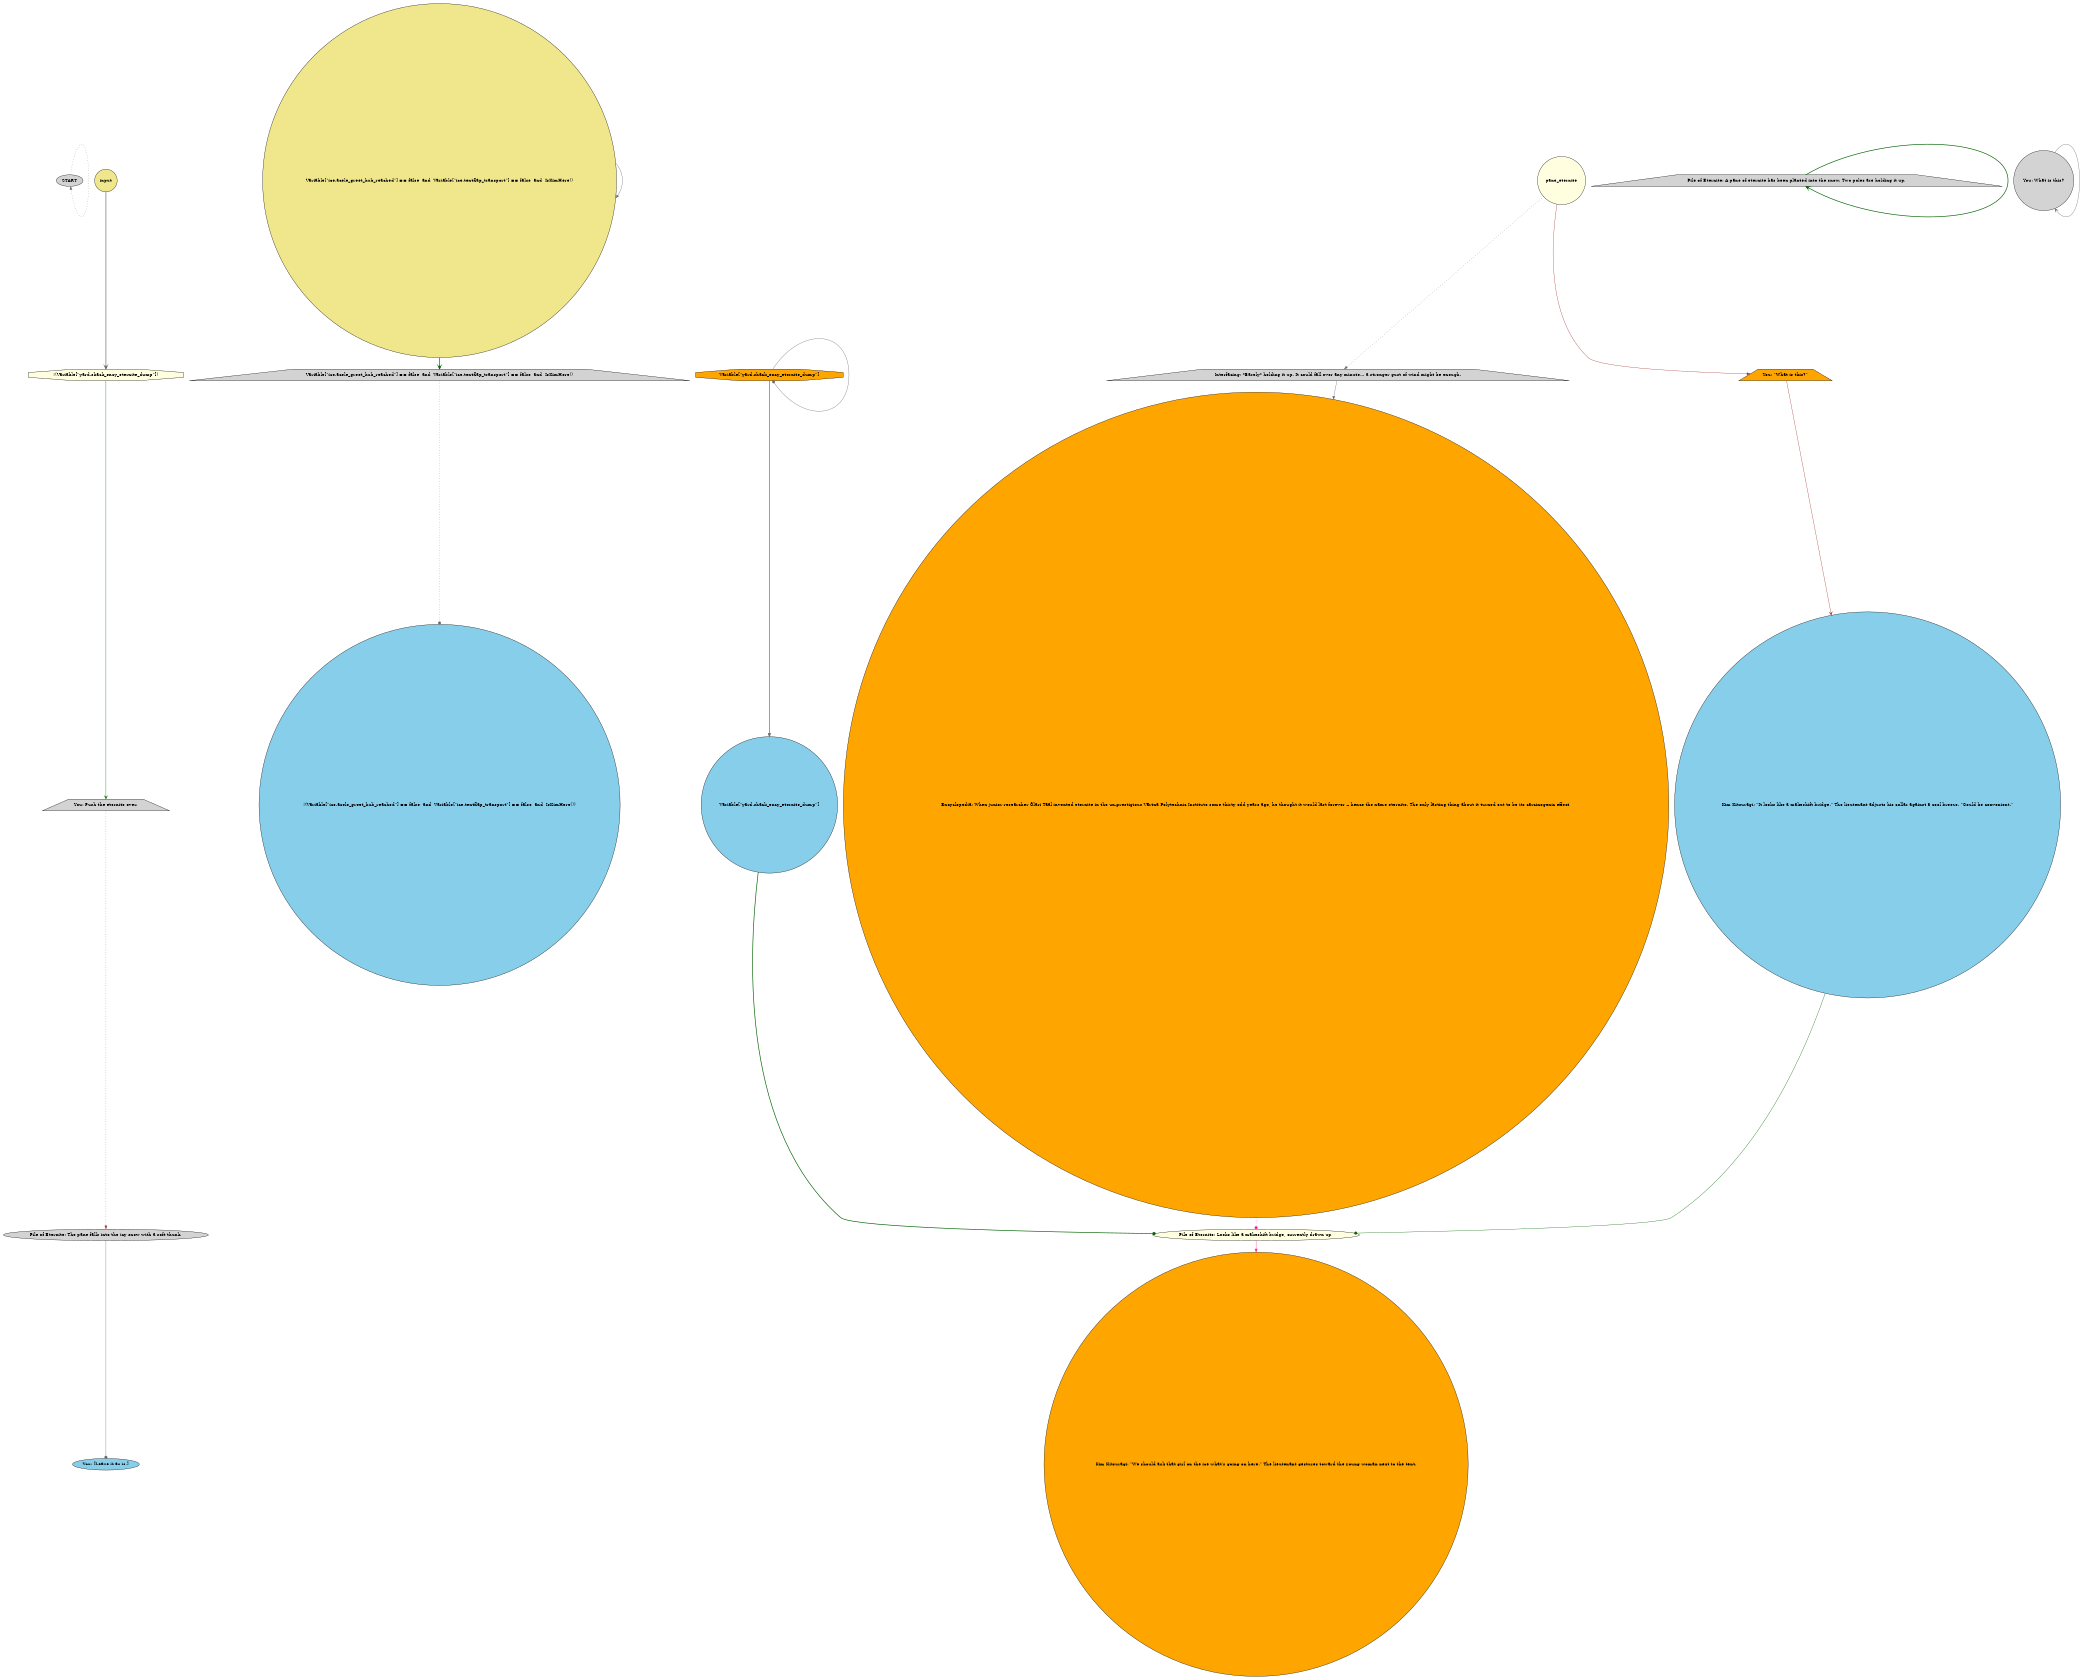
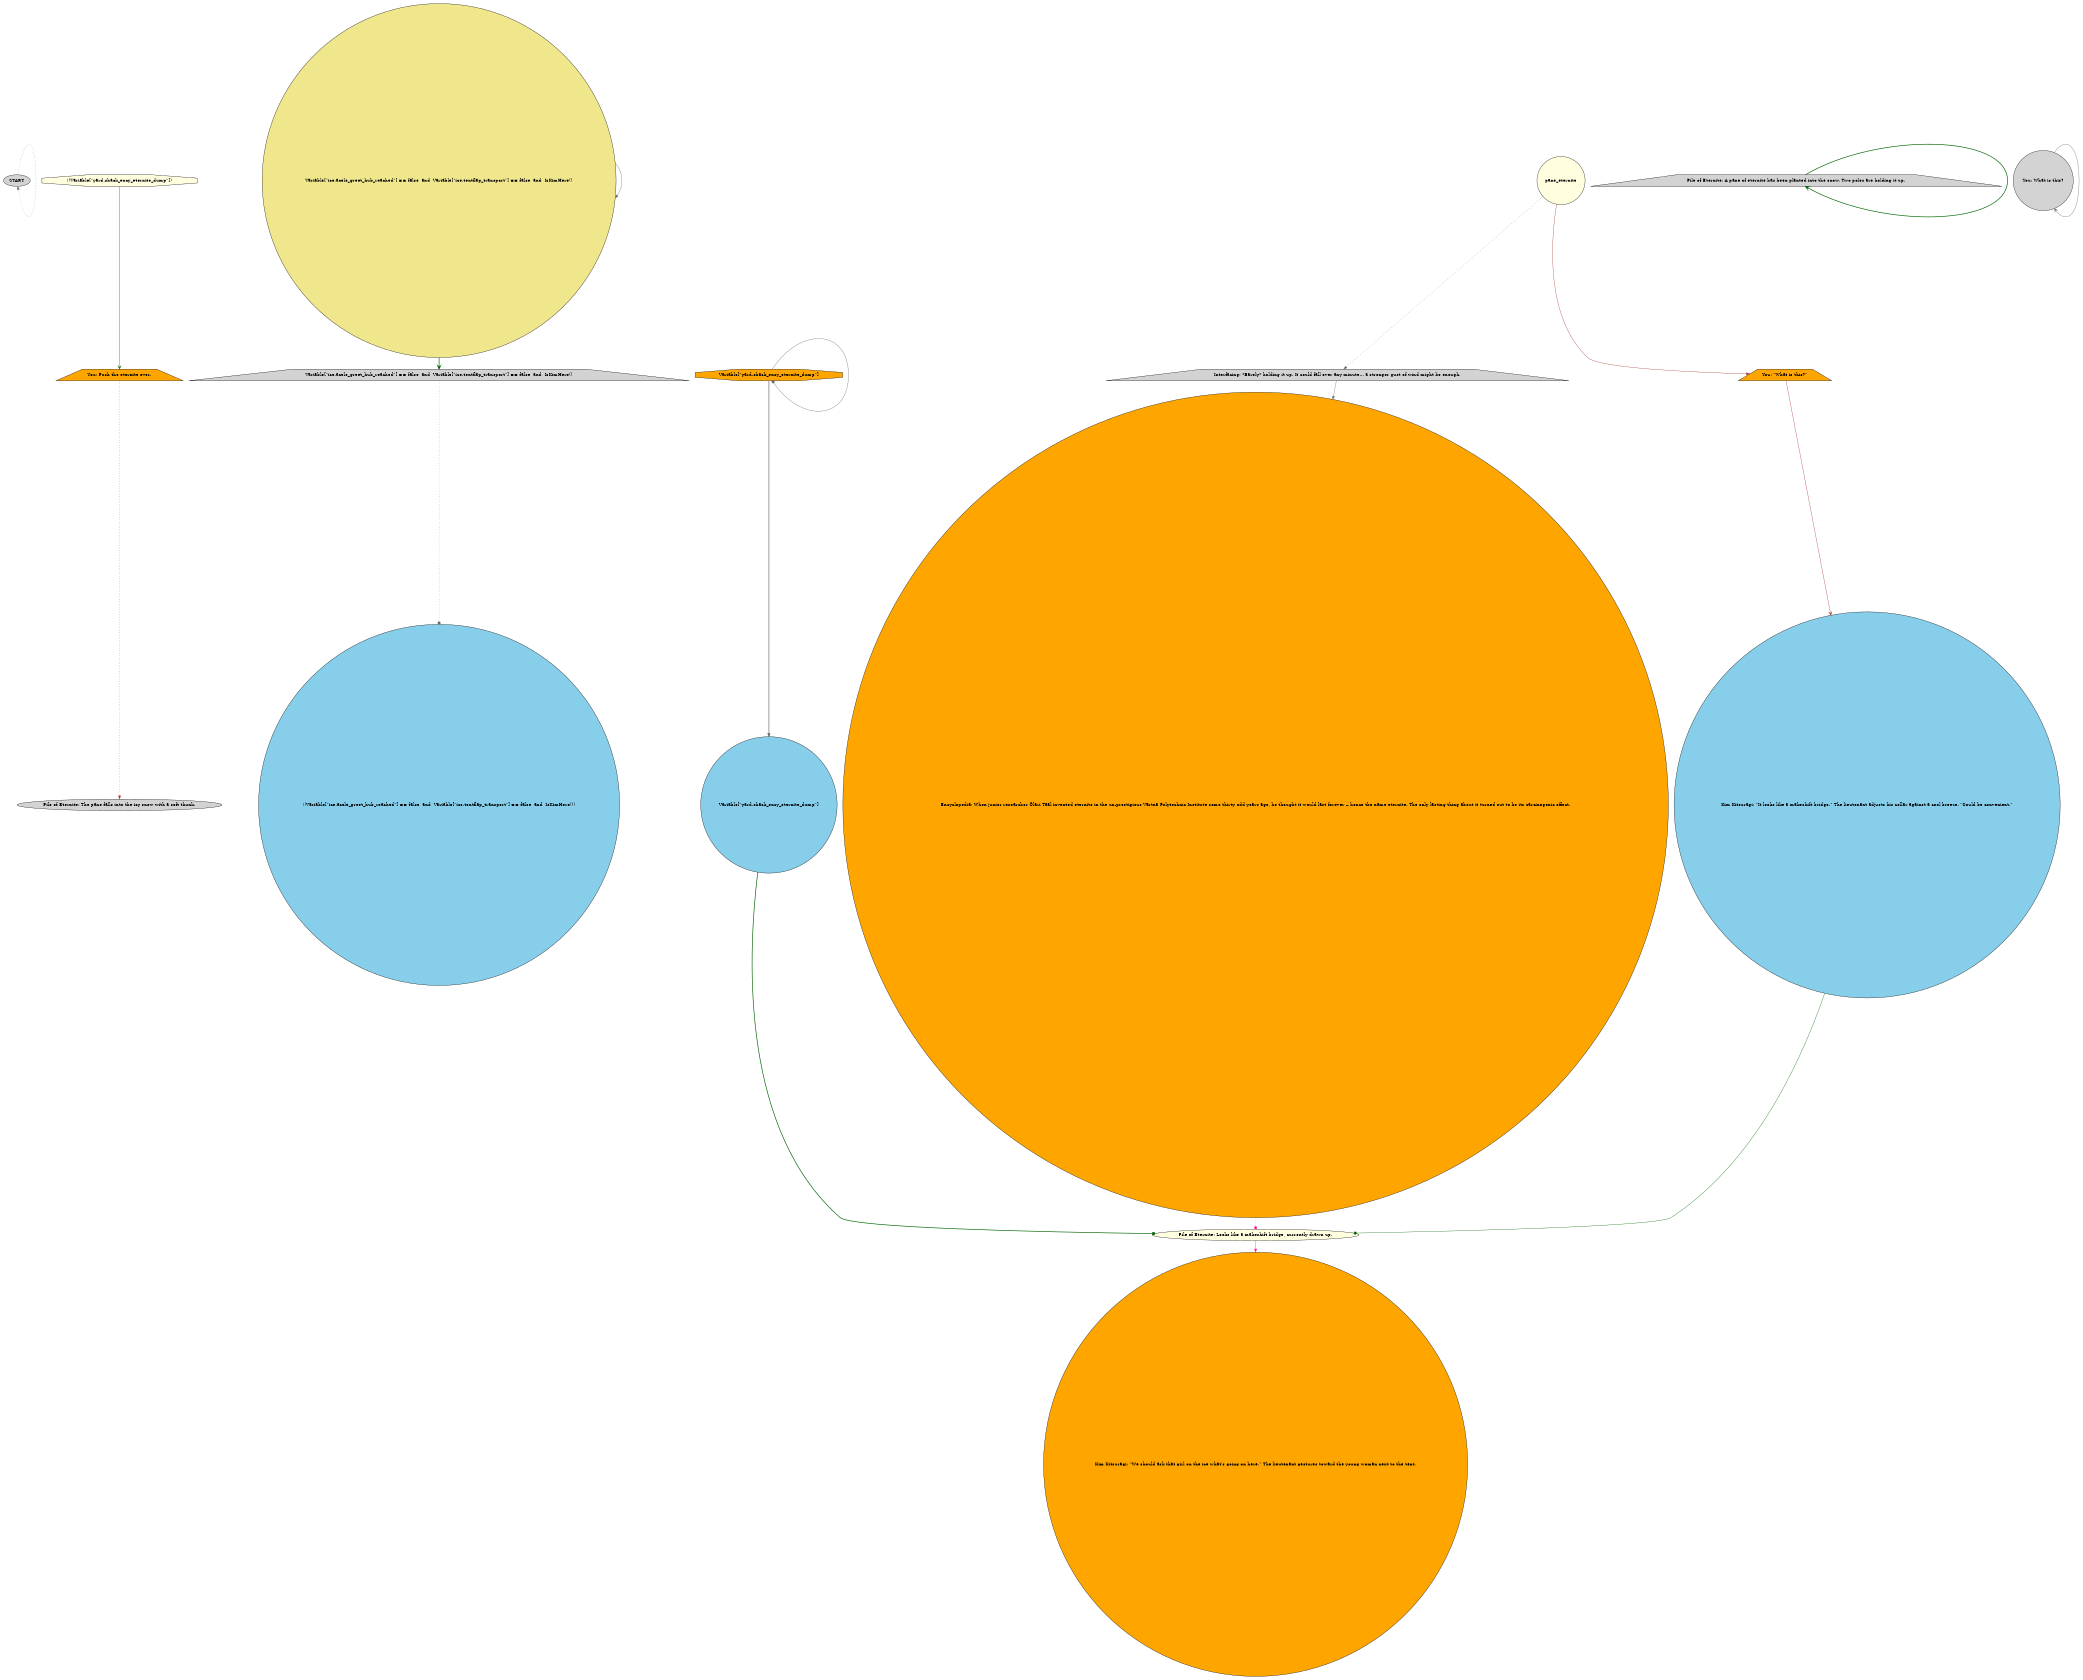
  digraph {
    node [fillcolor=lightgrey shape=circle style=filled]
    edge [arrowhead=normal color=gray40 style=solid]
    n1 [label=START shape=ellipse]
-   n2 [fillcolor=khaki label=input]
    n3 [fillcolor=lightyellow label="!(Variable[\"yard.shack_ency_eternite_dump\"])" shape=octagon]
-   n4 [label="You: Push the eternite over." shape=trapezium]
-   n5 [fillcolor=skyblue label="You: [Leave it as is.]" shape=ellipse]
+   n4 [fillcolor=orange label="You: Push the eternite over." shape=trapezium]
    n6 [fillcolor=khaki label="Variable[\"ice.acele_greet_hub_reached\"] == false  and  Variable[\"ice.tentflap_transport\"] == false  and  IsKimHere()"]
    n7 [label="Variable[\"ice.acele_greet_hub_reached\"] == false  and  Variable[\"ice.tentflap_transport\"] == false  and  IsKimHere()" shape=trapezium]
    n8 [fillcolor=skyblue label="!(Variable[\"ice.acele_greet_hub_reached\"] == false  and  Variable[\"ice.tentflap_transport\"] == false  and  IsKimHere())"]
    n9 [fillcolor=orange label="Kim Kitsuragi: \"We should ask that girl on the ice what's going on here.\" The lieutenant gestures toward the young woman next to the tent."]
    n10 [fillcolor=orange label="Variable[\"yard.shack_ency_eternite_dump\"]" shape=octagon]
    n11 [fillcolor=skyblue label="Variable[\"yard.shack_ency_eternite_dump\"]"]
    n12 [fillcolor=lightyellow label="Pile of Eternite: Looks like a makeshift bridge, currently drawn up." shape=ellipse]
    n13 [label="Pile of Eternite: The pane falls into the icy snow with a soft thunk." shape=ellipse]
    n14 [label="Pile of Eternite: A pane of eternite has been planted into the snow. Two poles are holding it up." shape=trapezium]
    n15 [label="Interfacing: *Barely* holding it up. It could fall over any minute... a stronger gust of wind might be enough." shape=trapezium]
    n16 [fillcolor=orange label="Encyclopedia: When junior researcher Õlari Taal invented eternite in the un-prestigious Värtna Polytechnic Institute some thirty odd years ago, he thought it would last forever -- hence the name eternite. The only lasting thing about it turned out to be its carcinogenic effect."]
    n17 [label="You: What is this?"]
    n18 [fillcolor=orange label="You: \"What is this?\"" shape=trapezium]
    n19 [fillcolor=skyblue label="Kim Kitsuragi: \"It looks like a makeshift bridge.\" The lieutenant adjusts his collar against a cool breeze. \"Could be convenient.\""]
    n20 [fillcolor=lightyellow label=pane_eternite]
    n1 -> n1 [style=dotted]
-   n2 -> n3 [arrowhead=vee style=bold]
    n3 -> n4 [arrowhead=vee color=darkgreen]
    n4 -> n13 [color=brown style=dotted]
    n6 -> n6
    n6 -> n7 [arrowhead=vee color=darkgreen style=bold]
    n7 -> n8 [arrowhead=dot style=dotted]
    n10 -> n10 [arrowhead=dot]
    n10 -> n11 [style=bold]
    n11 -> n12 [arrowhead=dot color=darkgreen style=bold]
    n12 -> n9 [color=deeppink]
-   n13 -> n5 [arrowhead=dot]
    n14 -> n14 [arrowhead=vee color=darkgreen style=bold]
    n15 -> n16
    n16 -> n12 [arrowhead=dot color=deeppink style=dotted]
    n17 -> n17 [arrowhead=vee]
    n18 -> n19 [arrowhead=vee color=brown]
    n19 -> n12 [arrowhead=dot color=darkgreen]
    n20 -> n15 [style=dotted]
    n20 -> n18 [color=brown]
  }
